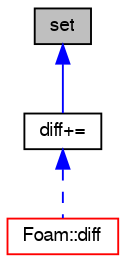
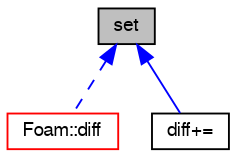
  digraph {
    rankdir=TB
    node [color=black fontname=FreeSans fontsize=10 shape=record]
    edge [color=blue dir=back fontname=FreeSans fontsize=10 labelfontname=FreeSans labelfontsize=10]
    n1 [fillcolor=grey75 fontcolor=black height=0.2 label=set style=filled width=0.4]
    n2 [color=red height=0.2 label="Foam::diff" width=0.4]
    n3 [height=0.2 label="diff+=" width=0.4]
-   n3 -> n2 [style=dashed]
+   n1 -> n2 [style=dashed]
    n1 -> n3 [style=solid]
  }
